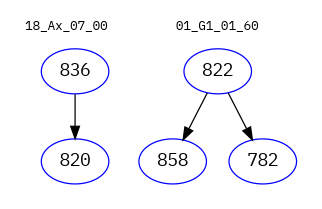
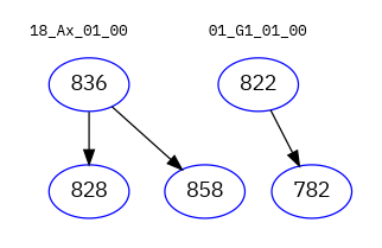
  digraph {
    fontname="IBM Plex Mono"
    node [color=blue fontname="IBM Plex Mono"]
    edge [color=black fontname="IBM Plex Mono"]
    n1 [label=836]
-   n2 [label=820]
+   n2 [label=828]
    n3 [label=822]
    n4 [label=858]
    n5 [label=782]
    subgraph cluster_1 {
      color=white
      fontsize=10
-     label="18_Ax_07_00"
+     label="18_Ax_01_00"
      n1
      n2
    }
    subgraph cluster_2 {
      color=white
      fontsize=10
-     label="01_G1_01_60"
+     label="01_G1_01_00"
      n3
      n4
      n5
    }
    n1 -> n2
-   n3 -> n4
+   n1 -> n4
    n3 -> n5
  }
